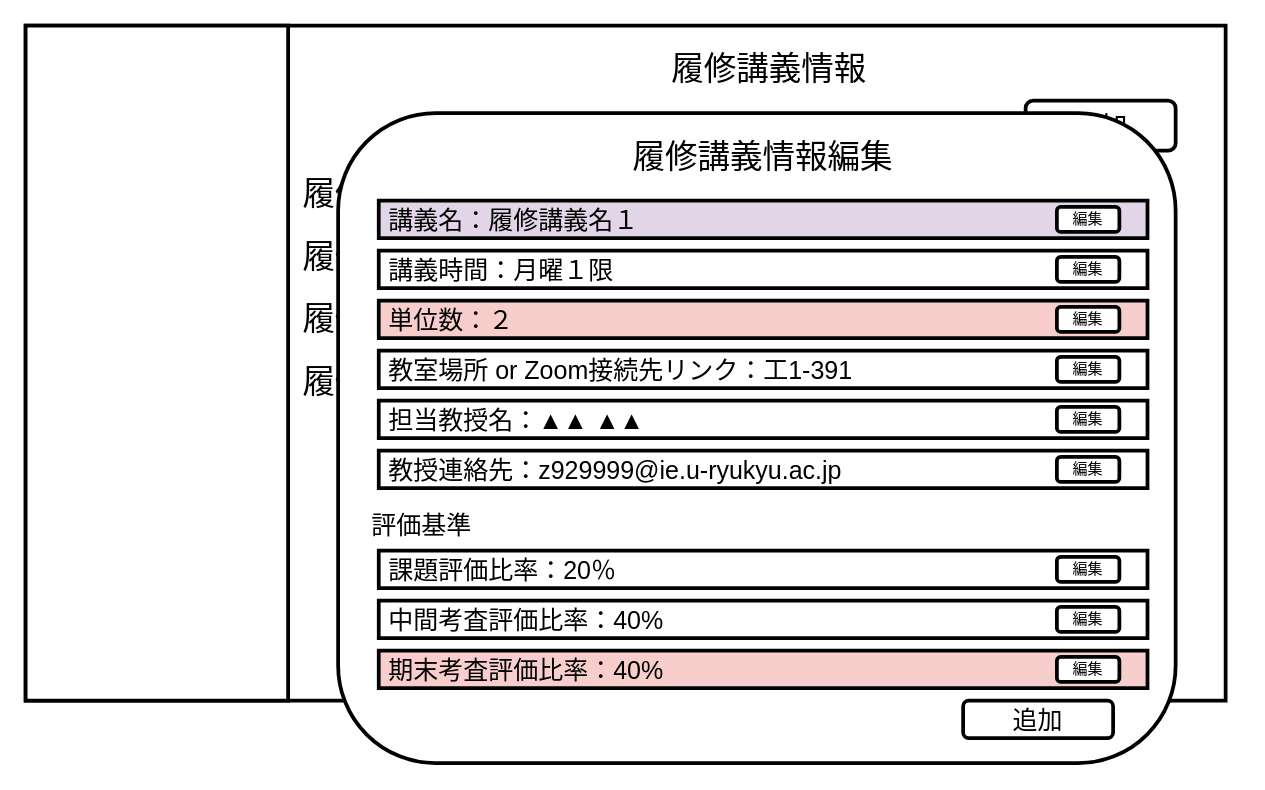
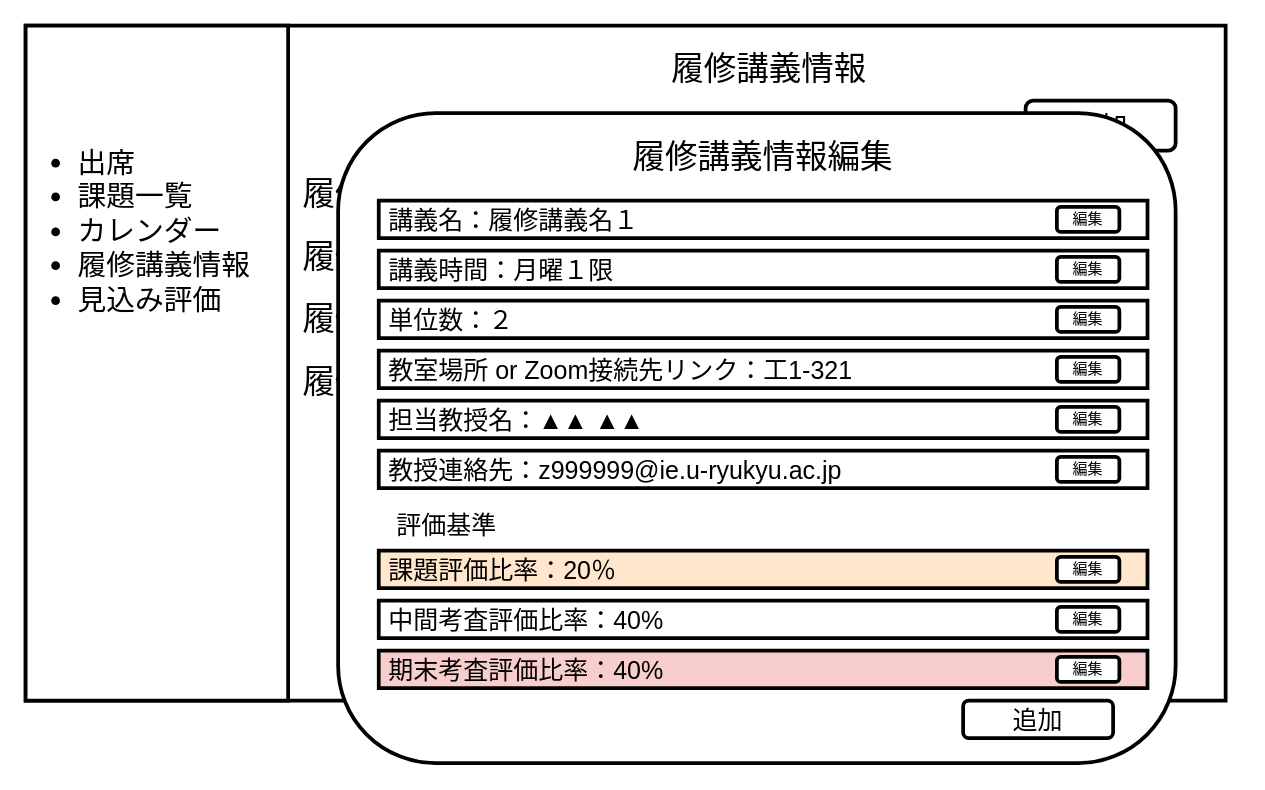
  <mxCell id="0" />
  <mxCell id="1" parent="0" />
  <mxCell id="2" value="" style="rounded=0;whiteSpace=wrap;html=1;strokeColor=#000000;strokeWidth=3;fillColor=#FFFFFF;" parent="1" vertex="1"><mxGeometry x="20" y="20" width="960" height="540" as="geometry" /></mxCell>
  <mxCell id="3" value="" style="rounded=0;whiteSpace=wrap;html=1;strokeColor=#000000;strokeWidth=3;fillColor=#FFFFFF;" parent="1" vertex="1"><mxGeometry x="20" y="20" width="210" height="540" as="geometry" /></mxCell>
+ <mxCell id="4" value="&lt;ul&gt;&lt;li&gt;出席&lt;/li&gt;&lt;li&gt;課題一覧&lt;/li&gt;&lt;li&gt;カレンダー&lt;/li&gt;&lt;li&gt;履修講義情報&lt;/li&gt;&lt;li&gt;見込み評価&lt;/li&gt;&lt;/ul&gt;" style="text;strokeColor=none;fillColor=none;html=1;whiteSpace=wrap;verticalAlign=middle;overflow=hidden;fontSize=23;fontColor=#000000;" parent="1" vertex="1"><mxGeometry x="20" y="70" width="210" height="230" as="geometry" /></mxCell>
  <mxCell id="5" value="履修講義情報" style="text;html=1;strokeColor=none;fillColor=none;align=center;verticalAlign=middle;whiteSpace=wrap;rounded=0;fontColor=#000000;fontSize=26;" parent="1" vertex="1"><mxGeometry x="240" y="40" width="750" height="30" as="geometry" /></mxCell>
  <mxCell id="6" value="履修講義名１　　　月曜１限" style="text;html=1;strokeColor=none;fillColor=none;align=left;verticalAlign=middle;whiteSpace=wrap;rounded=0;fontSize=26;fontColor=#000000;" parent="1" vertex="1"><mxGeometry x="240" y="140" width="740" height="30" as="geometry" /></mxCell>
  <mxCell id="7" value="&lt;font style=&quot;font-size: 22px&quot;&gt;追加&lt;/font&gt;" style="rounded=1;whiteSpace=wrap;html=1;fontSize=26;fontColor=#000000;fillColor=#FFFFFF;strokeColor=#000000;strokeWidth=3;" parent="1" vertex="1"><mxGeometry x="820" y="80" width="120" height="40" as="geometry" /></mxCell>
  <mxCell id="8" value="履修講義名２　　　○曜○限" style="text;html=1;strokeColor=none;fillColor=none;align=left;verticalAlign=middle;whiteSpace=wrap;rounded=0;fontSize=26;fontColor=#000000;" parent="1" vertex="1"><mxGeometry x="240" y="190" width="740" height="30" as="geometry" /></mxCell>
  <mxCell id="9" value="履修講義名３　　　○曜○限" style="text;html=1;strokeColor=none;fillColor=none;align=left;verticalAlign=middle;whiteSpace=wrap;rounded=0;fontSize=26;fontColor=#000000;" parent="1" vertex="1"><mxGeometry x="240" y="240" width="740" height="30" as="geometry" /></mxCell>
  <mxCell id="10" value="履修講義名４　　　○曜○限" style="text;html=1;strokeColor=none;fillColor=none;align=left;verticalAlign=middle;whiteSpace=wrap;rounded=0;fontSize=26;fontColor=#000000;" parent="1" vertex="1"><mxGeometry x="240" y="290" width="740" height="30" as="geometry" /></mxCell>
  <mxCell id="11" value="詳細" style="rounded=1;whiteSpace=wrap;html=1;fontSize=22;fontColor=#000000;strokeColor=#000000;strokeWidth=3;fillColor=#FFFFFF;" parent="1" vertex="1"><mxGeometry x="710" y="290" width="80" height="30" as="geometry" /></mxCell>
  <mxCell id="12" value="詳細" style="rounded=1;whiteSpace=wrap;html=1;fontSize=22;fontColor=#000000;strokeColor=#000000;strokeWidth=3;fillColor=#FFFFFF;" parent="1" vertex="1"><mxGeometry x="710" y="240" width="80" height="30" as="geometry" /></mxCell>
  <mxCell id="13" value="詳細" style="rounded=1;whiteSpace=wrap;html=1;fontSize=22;fontColor=#000000;strokeColor=#000000;strokeWidth=3;fillColor=#FFFFFF;" parent="1" vertex="1"><mxGeometry x="710" y="190" width="80" height="30" as="geometry" /></mxCell>
  <mxCell id="14" value="詳細" style="rounded=1;whiteSpace=wrap;html=1;fontSize=22;fontColor=#000000;strokeColor=#000000;strokeWidth=3;fillColor=#FFFFFF;" parent="1" vertex="1"><mxGeometry x="710" y="140" width="80" height="30" as="geometry" /></mxCell>
  <mxCell id="15" value="編集" style="rounded=1;whiteSpace=wrap;html=1;fontSize=22;fontColor=#000000;strokeColor=#000000;strokeWidth=3;fillColor=#FFFFFF;" parent="1" vertex="1"><mxGeometry x="830" y="140" width="80" height="30" as="geometry" /></mxCell>
  <mxCell id="16" value="編集" style="rounded=1;whiteSpace=wrap;html=1;fontSize=22;fontColor=#000000;strokeColor=#000000;strokeWidth=3;fillColor=#FFFFFF;" parent="1" vertex="1"><mxGeometry x="830" y="190" width="80" height="30" as="geometry" /></mxCell>
  <mxCell id="17" value="編集" style="rounded=1;whiteSpace=wrap;html=1;fontSize=22;fontColor=#000000;strokeColor=#000000;strokeWidth=3;fillColor=#FFFFFF;" parent="1" vertex="1"><mxGeometry x="830" y="240" width="80" height="30" as="geometry" /></mxCell>
  <mxCell id="18" value="編集" style="rounded=1;whiteSpace=wrap;html=1;fontSize=22;fontColor=#000000;strokeColor=#000000;strokeWidth=3;fillColor=#FFFFFF;" parent="1" vertex="1"><mxGeometry x="830" y="290" width="80" height="30" as="geometry" /></mxCell>
  <mxCell id="19" value="" style="rounded=1;whiteSpace=wrap;html=1;strokeColor=#000000;strokeWidth=3;fillColor=#FFFFFF;" parent="1" vertex="1"><mxGeometry x="270" y="90" width="670" height="520" as="geometry" /></mxCell>
  <mxCell id="20" value="履修講義情報編集" style="text;html=1;strokeColor=none;fillColor=none;align=center;verticalAlign=middle;whiteSpace=wrap;rounded=0;fontColor=#000000;fontSize=26;" parent="1" vertex="1"><mxGeometry x="295" y="110" width="630" height="30" as="geometry" /></mxCell>
- <mxCell id="21" value="&amp;nbsp;講義名：履修講義名１" style="rounded=0;whiteSpace=wrap;html=1;fontSize=20;fontColor=#000000;strokeColor=#000000;strokeWidth=3;fillColor=#e1d5e7;align=left;" parent="1" vertex="1"><mxGeometry x="302.5" y="160" width="615" height="30" as="geometry" /></mxCell>
+ <mxCell id="21" value="&amp;nbsp;講義名：履修講義名１" style="rounded=0;whiteSpace=wrap;html=1;fontSize=20;fontColor=#000000;strokeColor=#000000;strokeWidth=3;fillColor=#FFFFFF;align=left;" parent="1" vertex="1"><mxGeometry x="302.5" y="160" width="615" height="30" as="geometry" /></mxCell>
  <mxCell id="22" value="&amp;nbsp;講義時間：月曜１限" style="rounded=0;whiteSpace=wrap;html=1;fontSize=20;fontColor=#000000;strokeColor=#000000;strokeWidth=3;fillColor=#FFFFFF;align=left;" parent="1" vertex="1"><mxGeometry x="302.5" y="200" width="615" height="30" as="geometry" /></mxCell>
- <mxCell id="23" value="&amp;nbsp;単位数：２" style="rounded=0;whiteSpace=wrap;html=1;fontSize=20;fontColor=#000000;strokeColor=#000000;strokeWidth=3;fillColor=#f8cecc;align=left;" parent="1" vertex="1"><mxGeometry x="302.5" y="240" width="615" height="30" as="geometry" /></mxCell>
- <mxCell id="24" value="&amp;nbsp;教室場所 or Zoom接続先リンク：工1-391" style="rounded=0;whiteSpace=wrap;html=1;fontSize=20;fontColor=#000000;strokeColor=#000000;strokeWidth=3;fillColor=#FFFFFF;align=left;" parent="1" vertex="1"><mxGeometry x="302.5" y="280" width="615" height="30" as="geometry" /></mxCell>
+ <mxCell id="23" value="&amp;nbsp;単位数：２" style="rounded=0;whiteSpace=wrap;html=1;fontSize=20;fontColor=#000000;strokeColor=#000000;strokeWidth=3;fillColor=#FFFFFF;align=left;" parent="1" vertex="1"><mxGeometry x="302.5" y="240" width="615" height="30" as="geometry" /></mxCell>
+ <mxCell id="24" value="&amp;nbsp;教室場所 or Zoom接続先リンク：工1-321" style="rounded=0;whiteSpace=wrap;html=1;fontSize=20;fontColor=#000000;strokeColor=#000000;strokeWidth=3;fillColor=#FFFFFF;align=left;" parent="1" vertex="1"><mxGeometry x="302.5" y="280" width="615" height="30" as="geometry" /></mxCell>
  <mxCell id="25" value="&amp;nbsp;担当教授名：▲▲ ▲▲" style="rounded=0;whiteSpace=wrap;html=1;fontSize=20;fontColor=#000000;strokeColor=#000000;strokeWidth=3;fillColor=#FFFFFF;align=left;" parent="1" vertex="1"><mxGeometry x="302.5" y="320" width="615" height="30" as="geometry" /></mxCell>
- <mxCell id="26" value="&amp;nbsp;教授連絡先：z929999@ie.u-ryukyu.ac.jp" style="rounded=0;whiteSpace=wrap;html=1;fontSize=20;fontColor=#000000;strokeColor=#000000;strokeWidth=3;fillColor=#FFFFFF;align=left;" parent="1" vertex="1"><mxGeometry x="302.5" y="360" width="615" height="30" as="geometry" /></mxCell>
- <mxCell id="27" value="&amp;nbsp;課題評価比率：20％" style="rounded=0;whiteSpace=wrap;html=1;fontSize=20;fontColor=#000000;strokeColor=#000000;strokeWidth=3;fillColor=#FFFFFF;align=left;" parent="1" vertex="1"><mxGeometry x="302.5" y="440" width="615" height="30" as="geometry" /></mxCell>
- <mxCell id="28" value="評価基準" style="text;html=1;strokeColor=none;fillColor=none;align=center;verticalAlign=middle;whiteSpace=wrap;rounded=0;fontSize=20;fontColor=#000000;" parent="1" vertex="1"><mxGeometry x="282.5" y="403.5" width="107.5" height="30" as="geometry" /></mxCell>
+ <mxCell id="26" value="&amp;nbsp;教授連絡先：z999999@ie.u-ryukyu.ac.jp" style="rounded=0;whiteSpace=wrap;html=1;fontSize=20;fontColor=#000000;strokeColor=#000000;strokeWidth=3;fillColor=#FFFFFF;align=left;" parent="1" vertex="1"><mxGeometry x="302.5" y="360" width="615" height="30" as="geometry" /></mxCell>
+ <mxCell id="27" value="&amp;nbsp;課題評価比率：20％" style="rounded=0;whiteSpace=wrap;html=1;fontSize=20;fontColor=#000000;strokeColor=#000000;strokeWidth=3;fillColor=#ffe6cc;align=left;" parent="1" vertex="1"><mxGeometry x="302.5" y="440" width="615" height="30" as="geometry" /></mxCell>
+ <mxCell id="28" value="評価基準" style="text;html=1;strokeColor=none;fillColor=none;align=center;verticalAlign=middle;whiteSpace=wrap;rounded=0;fontSize=20;fontColor=#000000;" parent="1" vertex="1"><mxGeometry x="302.5" y="403.5" width="107.5" height="30" as="geometry" /></mxCell>
  <mxCell id="29" value="&amp;nbsp;中間考査評価比率：40%" style="rounded=0;whiteSpace=wrap;html=1;fontSize=20;fontColor=#000000;strokeColor=#000000;strokeWidth=3;fillColor=#FFFFFF;align=left;" parent="1" vertex="1"><mxGeometry x="302.5" y="480" width="615" height="30" as="geometry" /></mxCell>
  <mxCell id="30" value="&amp;nbsp;期末考査評価比率：40%" style="rounded=0;whiteSpace=wrap;html=1;fontSize=20;fontColor=#000000;strokeColor=#000000;strokeWidth=3;fillColor=#f8cecc;align=left;" parent="1" vertex="1"><mxGeometry x="302.5" y="520" width="615" height="30" as="geometry" /></mxCell>
  <mxCell id="31" value="追加" style="rounded=1;whiteSpace=wrap;html=1;fontSize=20;fontColor=#000000;strokeColor=#000000;strokeWidth=3;fillColor=#FFFFFF;" parent="1" vertex="1"><mxGeometry x="770" y="560" width="120" height="30" as="geometry" /></mxCell>
  <mxCell id="32" value="編集" style="rounded=1;whiteSpace=wrap;html=1;strokeWidth=3;strokeColor=#000000;fillColor=#FFFFFF;fontColor=#000000;" parent="1" vertex="1"><mxGeometry x="845" y="165" width="50" height="20" as="geometry" /></mxCell>
  <mxCell id="33" value="編集" style="rounded=1;whiteSpace=wrap;html=1;strokeWidth=3;strokeColor=#000000;fillColor=#FFFFFF;fontColor=#000000;" parent="1" vertex="1"><mxGeometry x="845" y="205" width="50" height="20" as="geometry" /></mxCell>
  <mxCell id="34" value="編集" style="rounded=1;whiteSpace=wrap;html=1;strokeWidth=3;strokeColor=#000000;fillColor=#FFFFFF;fontColor=#000000;" parent="1" vertex="1"><mxGeometry x="845" y="245" width="50" height="20" as="geometry" /></mxCell>
  <mxCell id="35" value="編集" style="rounded=1;whiteSpace=wrap;html=1;strokeWidth=3;strokeColor=#000000;fillColor=#FFFFFF;fontColor=#000000;" parent="1" vertex="1"><mxGeometry x="845" y="285" width="50" height="20" as="geometry" /></mxCell>
  <mxCell id="36" value="編集" style="rounded=1;whiteSpace=wrap;html=1;strokeWidth=3;strokeColor=#000000;fillColor=#FFFFFF;fontColor=#000000;" parent="1" vertex="1"><mxGeometry x="845" y="325" width="50" height="20" as="geometry" /></mxCell>
  <mxCell id="37" value="編集" style="rounded=1;whiteSpace=wrap;html=1;strokeWidth=3;strokeColor=#000000;fillColor=#FFFFFF;fontColor=#000000;" parent="1" vertex="1"><mxGeometry x="845" y="365" width="50" height="20" as="geometry" /></mxCell>
  <mxCell id="38" value="編集" style="rounded=1;whiteSpace=wrap;html=1;strokeWidth=3;strokeColor=#000000;fillColor=#FFFFFF;fontColor=#000000;" parent="1" vertex="1"><mxGeometry x="845" y="445" width="50" height="20" as="geometry" /></mxCell>
  <mxCell id="39" value="編集" style="rounded=1;whiteSpace=wrap;html=1;strokeWidth=3;strokeColor=#000000;fillColor=#FFFFFF;fontColor=#000000;" parent="1" vertex="1"><mxGeometry x="845" y="485" width="50" height="20" as="geometry" /></mxCell>
  <mxCell id="40" value="編集" style="rounded=1;whiteSpace=wrap;html=1;strokeWidth=3;strokeColor=#000000;fillColor=#FFFFFF;fontColor=#000000;" parent="1" vertex="1"><mxGeometry x="845" y="525" width="50" height="20" as="geometry" /></mxCell>
